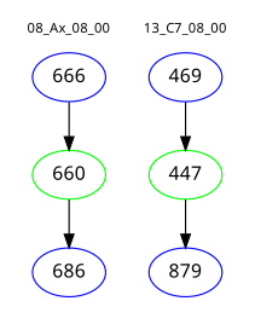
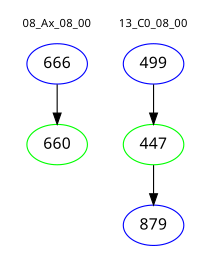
  digraph {
    fontname="Noto Sans"
    node [color=blue fontname="Noto Sans"]
    edge [color=black fontname="Noto Sans"]
    n1 [label=666]
    n2 [color=green label=660]
-   n3 [label=686]
-   n4 [label=469]
+   n4 [label=499]
    n5 [color=green label=447]
    n6 [label=879]
    subgraph cluster_1 {
      color=white
      fontsize=10
      label="08_Ax_08_00"
      n1
      n2
-     n3
    }
    subgraph cluster_2 {
      color=white
      fontsize=10
-     label="13_C7_08_00"
+     label="13_C0_08_00"
      n4
      n5
      n6
    }
    n1 -> n2
-   n2 -> n3
    n4 -> n5
    n5 -> n6
  }
